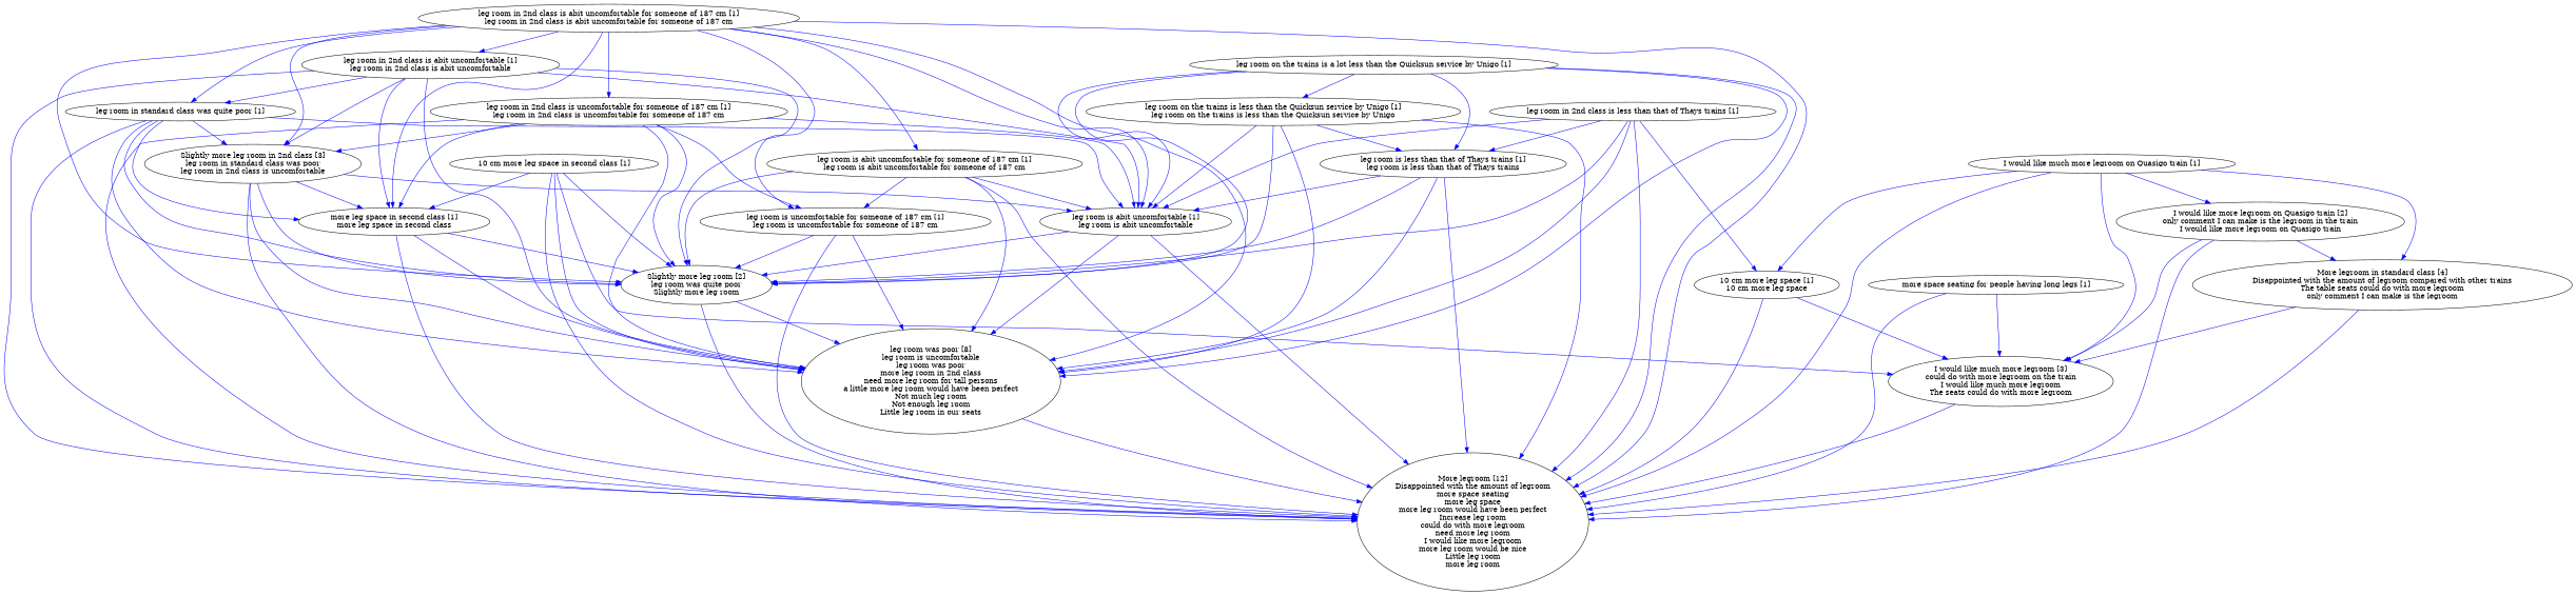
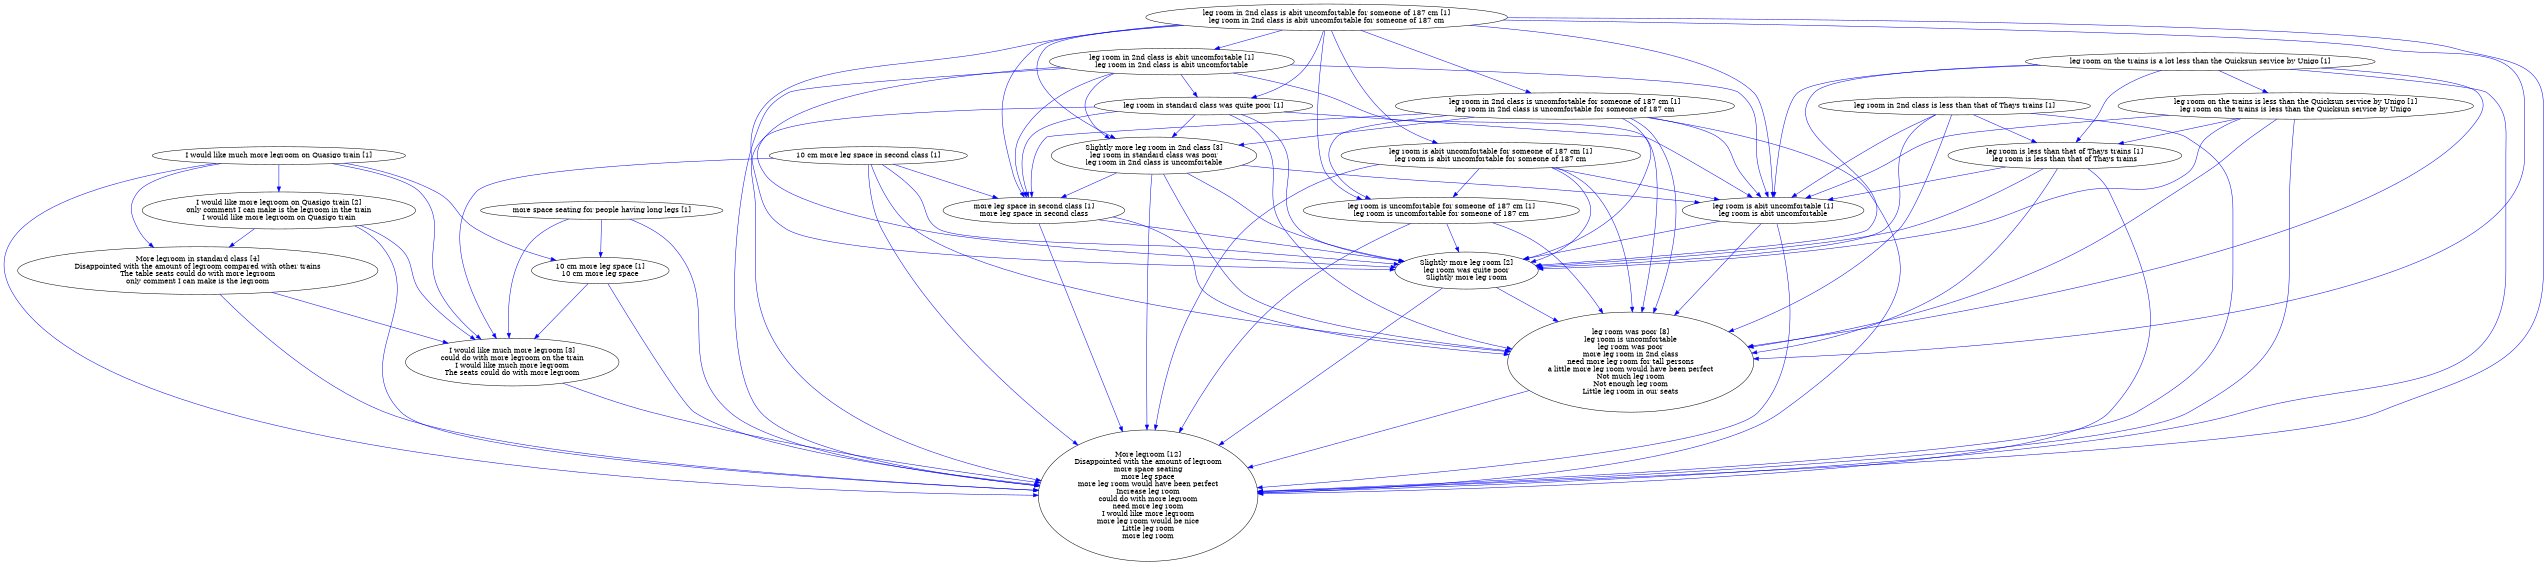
  digraph {
    edge [color=blue]
    "Slightly more leg room in 2nd class [3]\nleg room in standard class was poor\nleg room in 2nd class is uncomfortable"
    "leg room was poor [8]\nleg room is uncomfortable\nleg room was poor\nmore leg room in 2nd class\nneed more leg room for tall persons\na little more leg room would have been perfect\nNot much leg room\nNot enough leg room\nLittle leg room in our seats"
    "Slightly more leg room [2]\nleg room was quite poor\nSlightly more leg room"
    "More legroom [12]\nDisappointed with the amount of legroom\nmore space seating\nmore leg space\nmore leg room would have been perfect\nIncrease leg room\ncould do with more legroom\nneed more leg room\nI would like more legroom\nmore leg room would be nice\nLittle leg room\nmore leg room"
    "more leg space in second class [1]\nmore leg space in second class"
    "leg room is abit uncomfortable [1]\nleg room is abit uncomfortable"
    "I would like more legroom on Quasigo train [2]\nonly comment I can make is the legroom in the train\nI would like more legroom on Quasigo train"
    "I would like much more legroom [3]\ncould do with more legroom on the train\nI would like much more legroom\nThe seats could do with more legroom"
    "More legroom in standard class [4]\nDisappointed with the amount of legroom compared with other trains\nThe table seats could do with more legroom\nonly comment I can make is the legroom"
    "10 cm more leg space in second class [1]"
    "10 cm more leg space [1]\n10 cm more leg space"
    "I would like much more legroom on Quasigo train [1]"
    "leg room in 2nd class is abit uncomfortable for someone of 187 cm [1]\nleg room in 2nd class is abit uncomfortable for someone of 187 cm"
    "leg room is abit uncomfortable for someone of 187 cm [1]\nleg room is abit uncomfortable for someone of 187 cm"
    "leg room is uncomfortable for someone of 187 cm [1]\nleg room is uncomfortable for someone of 187 cm"
    "leg room in 2nd class is abit uncomfortable [1]\nleg room in 2nd class is abit uncomfortable"
    "leg room in 2nd class is uncomfortable for someone of 187 cm [1]\nleg room in 2nd class is uncomfortable for someone of 187 cm"
    "leg room in standard class was quite poor [1]"
    "leg room in 2nd class is less than that of Thays trains [1]"
    "leg room is less than that of Thays trains [1]\nleg room is less than that of Thays trains"
    "leg room on the trains is a lot less than the Quicksun service by Unigo [1]"
    "leg room on the trains is less than the Quicksun service by Unigo [1]\nleg room on the trains is less than the Quicksun service by Unigo"
    "more space seating for people having long legs [1]"
    "Slightly more leg room in 2nd class [3]\nleg room in standard class was poor\nleg room in 2nd class is uncomfortable" -> "leg room was poor [8]\nleg room is uncomfortable\nleg room was poor\nmore leg room in 2nd class\nneed more leg room for tall persons\na little more leg room would have been perfect\nNot much leg room\nNot enough leg room\nLittle leg room in our seats"
    "Slightly more leg room in 2nd class [3]\nleg room in standard class was poor\nleg room in 2nd class is uncomfortable" -> "Slightly more leg room [2]\nleg room was quite poor\nSlightly more leg room"
    "Slightly more leg room in 2nd class [3]\nleg room in standard class was poor\nleg room in 2nd class is uncomfortable" -> "More legroom [12]\nDisappointed with the amount of legroom\nmore space seating\nmore leg space\nmore leg room would have been perfect\nIncrease leg room\ncould do with more legroom\nneed more leg room\nI would like more legroom\nmore leg room would be nice\nLittle leg room\nmore leg room"
    "Slightly more leg room in 2nd class [3]\nleg room in standard class was poor\nleg room in 2nd class is uncomfortable" -> "more leg space in second class [1]\nmore leg space in second class"
    "Slightly more leg room in 2nd class [3]\nleg room in standard class was poor\nleg room in 2nd class is uncomfortable" -> "leg room is abit uncomfortable [1]\nleg room is abit uncomfortable"
    "leg room was poor [8]\nleg room is uncomfortable\nleg room was poor\nmore leg room in 2nd class\nneed more leg room for tall persons\na little more leg room would have been perfect\nNot much leg room\nNot enough leg room\nLittle leg room in our seats" -> "More legroom [12]\nDisappointed with the amount of legroom\nmore space seating\nmore leg space\nmore leg room would have been perfect\nIncrease leg room\ncould do with more legroom\nneed more leg room\nI would like more legroom\nmore leg room would be nice\nLittle leg room\nmore leg room"
    "Slightly more leg room [2]\nleg room was quite poor\nSlightly more leg room" -> "leg room was poor [8]\nleg room is uncomfortable\nleg room was poor\nmore leg room in 2nd class\nneed more leg room for tall persons\na little more leg room would have been perfect\nNot much leg room\nNot enough leg room\nLittle leg room in our seats"
    "Slightly more leg room [2]\nleg room was quite poor\nSlightly more leg room" -> "More legroom [12]\nDisappointed with the amount of legroom\nmore space seating\nmore leg space\nmore leg room would have been perfect\nIncrease leg room\ncould do with more legroom\nneed more leg room\nI would like more legroom\nmore leg room would be nice\nLittle leg room\nmore leg room"
    "more leg space in second class [1]\nmore leg space in second class" -> "leg room was poor [8]\nleg room is uncomfortable\nleg room was poor\nmore leg room in 2nd class\nneed more leg room for tall persons\na little more leg room would have been perfect\nNot much leg room\nNot enough leg room\nLittle leg room in our seats"
    "more leg space in second class [1]\nmore leg space in second class" -> "Slightly more leg room [2]\nleg room was quite poor\nSlightly more leg room"
    "more leg space in second class [1]\nmore leg space in second class" -> "More legroom [12]\nDisappointed with the amount of legroom\nmore space seating\nmore leg space\nmore leg room would have been perfect\nIncrease leg room\ncould do with more legroom\nneed more leg room\nI would like more legroom\nmore leg room would be nice\nLittle leg room\nmore leg room"
    "leg room is abit uncomfortable [1]\nleg room is abit uncomfortable" -> "leg room was poor [8]\nleg room is uncomfortable\nleg room was poor\nmore leg room in 2nd class\nneed more leg room for tall persons\na little more leg room would have been perfect\nNot much leg room\nNot enough leg room\nLittle leg room in our seats"
    "leg room is abit uncomfortable [1]\nleg room is abit uncomfortable" -> "Slightly more leg room [2]\nleg room was quite poor\nSlightly more leg room"
    "leg room is abit uncomfortable [1]\nleg room is abit uncomfortable" -> "More legroom [12]\nDisappointed with the amount of legroom\nmore space seating\nmore leg space\nmore leg room would have been perfect\nIncrease leg room\ncould do with more legroom\nneed more leg room\nI would like more legroom\nmore leg room would be nice\nLittle leg room\nmore leg room"
    "I would like more legroom on Quasigo train [2]\nonly comment I can make is the legroom in the train\nI would like more legroom on Quasigo train" -> "More legroom [12]\nDisappointed with the amount of legroom\nmore space seating\nmore leg space\nmore leg room would have been perfect\nIncrease leg room\ncould do with more legroom\nneed more leg room\nI would like more legroom\nmore leg room would be nice\nLittle leg room\nmore leg room"
    "I would like more legroom on Quasigo train [2]\nonly comment I can make is the legroom in the train\nI would like more legroom on Quasigo train" -> "I would like much more legroom [3]\ncould do with more legroom on the train\nI would like much more legroom\nThe seats could do with more legroom"
    "I would like more legroom on Quasigo train [2]\nonly comment I can make is the legroom in the train\nI would like more legroom on Quasigo train" -> "More legroom in standard class [4]\nDisappointed with the amount of legroom compared with other trains\nThe table seats could do with more legroom\nonly comment I can make is the legroom"
    "I would like much more legroom [3]\ncould do with more legroom on the train\nI would like much more legroom\nThe seats could do with more legroom" -> "More legroom [12]\nDisappointed with the amount of legroom\nmore space seating\nmore leg space\nmore leg room would have been perfect\nIncrease leg room\ncould do with more legroom\nneed more leg room\nI would like more legroom\nmore leg room would be nice\nLittle leg room\nmore leg room"
    "More legroom in standard class [4]\nDisappointed with the amount of legroom compared with other trains\nThe table seats could do with more legroom\nonly comment I can make is the legroom" -> "More legroom [12]\nDisappointed with the amount of legroom\nmore space seating\nmore leg space\nmore leg room would have been perfect\nIncrease leg room\ncould do with more legroom\nneed more leg room\nI would like more legroom\nmore leg room would be nice\nLittle leg room\nmore leg room"
    "More legroom in standard class [4]\nDisappointed with the amount of legroom compared with other trains\nThe table seats could do with more legroom\nonly comment I can make is the legroom" -> "I would like much more legroom [3]\ncould do with more legroom on the train\nI would like much more legroom\nThe seats could do with more legroom"
    "10 cm more leg space in second class [1]" -> "leg room was poor [8]\nleg room is uncomfortable\nleg room was poor\nmore leg room in 2nd class\nneed more leg room for tall persons\na little more leg room would have been perfect\nNot much leg room\nNot enough leg room\nLittle leg room in our seats"
    "10 cm more leg space in second class [1]" -> "Slightly more leg room [2]\nleg room was quite poor\nSlightly more leg room"
    "10 cm more leg space in second class [1]" -> "More legroom [12]\nDisappointed with the amount of legroom\nmore space seating\nmore leg space\nmore leg room would have been perfect\nIncrease leg room\ncould do with more legroom\nneed more leg room\nI would like more legroom\nmore leg room would be nice\nLittle leg room\nmore leg room"
    "10 cm more leg space in second class [1]" -> "more leg space in second class [1]\nmore leg space in second class"
    "10 cm more leg space in second class [1]" -> "I would like much more legroom [3]\ncould do with more legroom on the train\nI would like much more legroom\nThe seats could do with more legroom"
    "10 cm more leg space [1]\n10 cm more leg space" -> "More legroom [12]\nDisappointed with the amount of legroom\nmore space seating\nmore leg space\nmore leg room would have been perfect\nIncrease leg room\ncould do with more legroom\nneed more leg room\nI would like more legroom\nmore leg room would be nice\nLittle leg room\nmore leg room"
    "10 cm more leg space [1]\n10 cm more leg space" -> "I would like much more legroom [3]\ncould do with more legroom on the train\nI would like much more legroom\nThe seats could do with more legroom"
    "I would like much more legroom on Quasigo train [1]" -> "More legroom [12]\nDisappointed with the amount of legroom\nmore space seating\nmore leg space\nmore leg room would have been perfect\nIncrease leg room\ncould do with more legroom\nneed more leg room\nI would like more legroom\nmore leg room would be nice\nLittle leg room\nmore leg room"
    "I would like much more legroom on Quasigo train [1]" -> "I would like more legroom on Quasigo train [2]\nonly comment I can make is the legroom in the train\nI would like more legroom on Quasigo train"
    "I would like much more legroom on Quasigo train [1]" -> "I would like much more legroom [3]\ncould do with more legroom on the train\nI would like much more legroom\nThe seats could do with more legroom"
    "I would like much more legroom on Quasigo train [1]" -> "More legroom in standard class [4]\nDisappointed with the amount of legroom compared with other trains\nThe table seats could do with more legroom\nonly comment I can make is the legroom"
    "I would like much more legroom on Quasigo train [1]" -> "10 cm more leg space [1]\n10 cm more leg space"
    "leg room in 2nd class is abit uncomfortable for someone of 187 cm [1]\nleg room in 2nd class is abit uncomfortable for someone of 187 cm" -> "Slightly more leg room in 2nd class [3]\nleg room in standard class was poor\nleg room in 2nd class is uncomfortable"
    "leg room in 2nd class is abit uncomfortable for someone of 187 cm [1]\nleg room in 2nd class is abit uncomfortable for someone of 187 cm" -> "leg room was poor [8]\nleg room is uncomfortable\nleg room was poor\nmore leg room in 2nd class\nneed more leg room for tall persons\na little more leg room would have been perfect\nNot much leg room\nNot enough leg room\nLittle leg room in our seats"
    "leg room in 2nd class is abit uncomfortable for someone of 187 cm [1]\nleg room in 2nd class is abit uncomfortable for someone of 187 cm" -> "Slightly more leg room [2]\nleg room was quite poor\nSlightly more leg room"
    "leg room in 2nd class is abit uncomfortable for someone of 187 cm [1]\nleg room in 2nd class is abit uncomfortable for someone of 187 cm" -> "More legroom [12]\nDisappointed with the amount of legroom\nmore space seating\nmore leg space\nmore leg room would have been perfect\nIncrease leg room\ncould do with more legroom\nneed more leg room\nI would like more legroom\nmore leg room would be nice\nLittle leg room\nmore leg room"
    "leg room in 2nd class is abit uncomfortable for someone of 187 cm [1]\nleg room in 2nd class is abit uncomfortable for someone of 187 cm" -> "more leg space in second class [1]\nmore leg space in second class"
    "leg room in 2nd class is abit uncomfortable for someone of 187 cm [1]\nleg room in 2nd class is abit uncomfortable for someone of 187 cm" -> "leg room is abit uncomfortable [1]\nleg room is abit uncomfortable"
    "leg room in 2nd class is abit uncomfortable for someone of 187 cm [1]\nleg room in 2nd class is abit uncomfortable for someone of 187 cm" -> "leg room is abit uncomfortable for someone of 187 cm [1]\nleg room is abit uncomfortable for someone of 187 cm"
    "leg room in 2nd class is abit uncomfortable for someone of 187 cm [1]\nleg room in 2nd class is abit uncomfortable for someone of 187 cm" -> "leg room is uncomfortable for someone of 187 cm [1]\nleg room is uncomfortable for someone of 187 cm"
    "leg room in 2nd class is abit uncomfortable for someone of 187 cm [1]\nleg room in 2nd class is abit uncomfortable for someone of 187 cm" -> "leg room in 2nd class is abit uncomfortable [1]\nleg room in 2nd class is abit uncomfortable"
    "leg room in 2nd class is abit uncomfortable for someone of 187 cm [1]\nleg room in 2nd class is abit uncomfortable for someone of 187 cm" -> "leg room in 2nd class is uncomfortable for someone of 187 cm [1]\nleg room in 2nd class is uncomfortable for someone of 187 cm"
    "leg room in 2nd class is abit uncomfortable for someone of 187 cm [1]\nleg room in 2nd class is abit uncomfortable for someone of 187 cm" -> "leg room in standard class was quite poor [1]"
    "leg room is abit uncomfortable for someone of 187 cm [1]\nleg room is abit uncomfortable for someone of 187 cm" -> "leg room was poor [8]\nleg room is uncomfortable\nleg room was poor\nmore leg room in 2nd class\nneed more leg room for tall persons\na little more leg room would have been perfect\nNot much leg room\nNot enough leg room\nLittle leg room in our seats"
    "leg room is abit uncomfortable for someone of 187 cm [1]\nleg room is abit uncomfortable for someone of 187 cm" -> "Slightly more leg room [2]\nleg room was quite poor\nSlightly more leg room"
    "leg room is abit uncomfortable for someone of 187 cm [1]\nleg room is abit uncomfortable for someone of 187 cm" -> "More legroom [12]\nDisappointed with the amount of legroom\nmore space seating\nmore leg space\nmore leg room would have been perfect\nIncrease leg room\ncould do with more legroom\nneed more leg room\nI would like more legroom\nmore leg room would be nice\nLittle leg room\nmore leg room"
    "leg room is abit uncomfortable for someone of 187 cm [1]\nleg room is abit uncomfortable for someone of 187 cm" -> "leg room is abit uncomfortable [1]\nleg room is abit uncomfortable"
    "leg room is abit uncomfortable for someone of 187 cm [1]\nleg room is abit uncomfortable for someone of 187 cm" -> "leg room is uncomfortable for someone of 187 cm [1]\nleg room is uncomfortable for someone of 187 cm"
    "leg room is uncomfortable for someone of 187 cm [1]\nleg room is uncomfortable for someone of 187 cm" -> "leg room was poor [8]\nleg room is uncomfortable\nleg room was poor\nmore leg room in 2nd class\nneed more leg room for tall persons\na little more leg room would have been perfect\nNot much leg room\nNot enough leg room\nLittle leg room in our seats"
    "leg room is uncomfortable for someone of 187 cm [1]\nleg room is uncomfortable for someone of 187 cm" -> "Slightly more leg room [2]\nleg room was quite poor\nSlightly more leg room"
    "leg room is uncomfortable for someone of 187 cm [1]\nleg room is uncomfortable for someone of 187 cm" -> "More legroom [12]\nDisappointed with the amount of legroom\nmore space seating\nmore leg space\nmore leg room would have been perfect\nIncrease leg room\ncould do with more legroom\nneed more leg room\nI would like more legroom\nmore leg room would be nice\nLittle leg room\nmore leg room"
    "leg room in 2nd class is abit uncomfortable [1]\nleg room in 2nd class is abit uncomfortable" -> "Slightly more leg room in 2nd class [3]\nleg room in standard class was poor\nleg room in 2nd class is uncomfortable"
    "leg room in 2nd class is abit uncomfortable [1]\nleg room in 2nd class is abit uncomfortable" -> "leg room was poor [8]\nleg room is uncomfortable\nleg room was poor\nmore leg room in 2nd class\nneed more leg room for tall persons\na little more leg room would have been perfect\nNot much leg room\nNot enough leg room\nLittle leg room in our seats"
    "leg room in 2nd class is abit uncomfortable [1]\nleg room in 2nd class is abit uncomfortable" -> "Slightly more leg room [2]\nleg room was quite poor\nSlightly more leg room"
    "leg room in 2nd class is abit uncomfortable [1]\nleg room in 2nd class is abit uncomfortable" -> "More legroom [12]\nDisappointed with the amount of legroom\nmore space seating\nmore leg space\nmore leg room would have been perfect\nIncrease leg room\ncould do with more legroom\nneed more leg room\nI would like more legroom\nmore leg room would be nice\nLittle leg room\nmore leg room"
    "leg room in 2nd class is abit uncomfortable [1]\nleg room in 2nd class is abit uncomfortable" -> "more leg space in second class [1]\nmore leg space in second class"
    "leg room in 2nd class is abit uncomfortable [1]\nleg room in 2nd class is abit uncomfortable" -> "leg room is abit uncomfortable [1]\nleg room is abit uncomfortable"
    "leg room in 2nd class is abit uncomfortable [1]\nleg room in 2nd class is abit uncomfortable" -> "leg room in standard class was quite poor [1]"
    "leg room in 2nd class is uncomfortable for someone of 187 cm [1]\nleg room in 2nd class is uncomfortable for someone of 187 cm" -> "Slightly more leg room in 2nd class [3]\nleg room in standard class was poor\nleg room in 2nd class is uncomfortable"
    "leg room in 2nd class is uncomfortable for someone of 187 cm [1]\nleg room in 2nd class is uncomfortable for someone of 187 cm" -> "leg room was poor [8]\nleg room is uncomfortable\nleg room was poor\nmore leg room in 2nd class\nneed more leg room for tall persons\na little more leg room would have been perfect\nNot much leg room\nNot enough leg room\nLittle leg room in our seats"
    "leg room in 2nd class is uncomfortable for someone of 187 cm [1]\nleg room in 2nd class is uncomfortable for someone of 187 cm" -> "Slightly more leg room [2]\nleg room was quite poor\nSlightly more leg room"
    "leg room in 2nd class is uncomfortable for someone of 187 cm [1]\nleg room in 2nd class is uncomfortable for someone of 187 cm" -> "More legroom [12]\nDisappointed with the amount of legroom\nmore space seating\nmore leg space\nmore leg room would have been perfect\nIncrease leg room\ncould do with more legroom\nneed more leg room\nI would like more legroom\nmore leg room would be nice\nLittle leg room\nmore leg room"
    "leg room in 2nd class is uncomfortable for someone of 187 cm [1]\nleg room in 2nd class is uncomfortable for someone of 187 cm" -> "more leg space in second class [1]\nmore leg space in second class"
    "leg room in 2nd class is uncomfortable for someone of 187 cm [1]\nleg room in 2nd class is uncomfortable for someone of 187 cm" -> "leg room is abit uncomfortable [1]\nleg room is abit uncomfortable"
    "leg room in 2nd class is uncomfortable for someone of 187 cm [1]\nleg room in 2nd class is uncomfortable for someone of 187 cm" -> "leg room is uncomfortable for someone of 187 cm [1]\nleg room is uncomfortable for someone of 187 cm"
    "leg room in standard class was quite poor [1]" -> "Slightly more leg room in 2nd class [3]\nleg room in standard class was poor\nleg room in 2nd class is uncomfortable"
    "leg room in standard class was quite poor [1]" -> "leg room was poor [8]\nleg room is uncomfortable\nleg room was poor\nmore leg room in 2nd class\nneed more leg room for tall persons\na little more leg room would have been perfect\nNot much leg room\nNot enough leg room\nLittle leg room in our seats"
    "leg room in standard class was quite poor [1]" -> "Slightly more leg room [2]\nleg room was quite poor\nSlightly more leg room"
    "leg room in standard class was quite poor [1]" -> "More legroom [12]\nDisappointed with the amount of legroom\nmore space seating\nmore leg space\nmore leg room would have been perfect\nIncrease leg room\ncould do with more legroom\nneed more leg room\nI would like more legroom\nmore leg room would be nice\nLittle leg room\nmore leg room"
    "leg room in standard class was quite poor [1]" -> "more leg space in second class [1]\nmore leg space in second class"
    "leg room in standard class was quite poor [1]" -> "leg room is abit uncomfortable [1]\nleg room is abit uncomfortable"
    "leg room in 2nd class is less than that of Thays trains [1]" -> "leg room was poor [8]\nleg room is uncomfortable\nleg room was poor\nmore leg room in 2nd class\nneed more leg room for tall persons\na little more leg room would have been perfect\nNot much leg room\nNot enough leg room\nLittle leg room in our seats"
    "leg room in 2nd class is less than that of Thays trains [1]" -> "Slightly more leg room [2]\nleg room was quite poor\nSlightly more leg room"
    "leg room in 2nd class is less than that of Thays trains [1]" -> "More legroom [12]\nDisappointed with the amount of legroom\nmore space seating\nmore leg space\nmore leg room would have been perfect\nIncrease leg room\ncould do with more legroom\nneed more leg room\nI would like more legroom\nmore leg room would be nice\nLittle leg room\nmore leg room"
    "leg room in 2nd class is less than that of Thays trains [1]" -> "leg room is abit uncomfortable [1]\nleg room is abit uncomfortable"
    "leg room in 2nd class is less than that of Thays trains [1]" -> "leg room is less than that of Thays trains [1]\nleg room is less than that of Thays trains"
    "leg room is less than that of Thays trains [1]\nleg room is less than that of Thays trains" -> "leg room was poor [8]\nleg room is uncomfortable\nleg room was poor\nmore leg room in 2nd class\nneed more leg room for tall persons\na little more leg room would have been perfect\nNot much leg room\nNot enough leg room\nLittle leg room in our seats"
    "leg room is less than that of Thays trains [1]\nleg room is less than that of Thays trains" -> "Slightly more leg room [2]\nleg room was quite poor\nSlightly more leg room"
    "leg room is less than that of Thays trains [1]\nleg room is less than that of Thays trains" -> "More legroom [12]\nDisappointed with the amount of legroom\nmore space seating\nmore leg space\nmore leg room would have been perfect\nIncrease leg room\ncould do with more legroom\nneed more leg room\nI would like more legroom\nmore leg room would be nice\nLittle leg room\nmore leg room"
    "leg room is less than that of Thays trains [1]\nleg room is less than that of Thays trains" -> "leg room is abit uncomfortable [1]\nleg room is abit uncomfortable"
    "leg room on the trains is a lot less than the Quicksun service by Unigo [1]" -> "leg room was poor [8]\nleg room is uncomfortable\nleg room was poor\nmore leg room in 2nd class\nneed more leg room for tall persons\na little more leg room would have been perfect\nNot much leg room\nNot enough leg room\nLittle leg room in our seats"
    "leg room on the trains is a lot less than the Quicksun service by Unigo [1]" -> "Slightly more leg room [2]\nleg room was quite poor\nSlightly more leg room"
    "leg room on the trains is a lot less than the Quicksun service by Unigo [1]" -> "More legroom [12]\nDisappointed with the amount of legroom\nmore space seating\nmore leg space\nmore leg room would have been perfect\nIncrease leg room\ncould do with more legroom\nneed more leg room\nI would like more legroom\nmore leg room would be nice\nLittle leg room\nmore leg room"
    "leg room on the trains is a lot less than the Quicksun service by Unigo [1]" -> "leg room is abit uncomfortable [1]\nleg room is abit uncomfortable"
    "leg room on the trains is a lot less than the Quicksun service by Unigo [1]" -> "leg room is less than that of Thays trains [1]\nleg room is less than that of Thays trains"
    "leg room on the trains is a lot less than the Quicksun service by Unigo [1]" -> "leg room on the trains is less than the Quicksun service by Unigo [1]\nleg room on the trains is less than the Quicksun service by Unigo"
    "leg room on the trains is less than the Quicksun service by Unigo [1]\nleg room on the trains is less than the Quicksun service by Unigo" -> "leg room was poor [8]\nleg room is uncomfortable\nleg room was poor\nmore leg room in 2nd class\nneed more leg room for tall persons\na little more leg room would have been perfect\nNot much leg room\nNot enough leg room\nLittle leg room in our seats"
    "leg room on the trains is less than the Quicksun service by Unigo [1]\nleg room on the trains is less than the Quicksun service by Unigo" -> "Slightly more leg room [2]\nleg room was quite poor\nSlightly more leg room"
    "leg room on the trains is less than the Quicksun service by Unigo [1]\nleg room on the trains is less than the Quicksun service by Unigo" -> "More legroom [12]\nDisappointed with the amount of legroom\nmore space seating\nmore leg space\nmore leg room would have been perfect\nIncrease leg room\ncould do with more legroom\nneed more leg room\nI would like more legroom\nmore leg room would be nice\nLittle leg room\nmore leg room"
    "leg room on the trains is less than the Quicksun service by Unigo [1]\nleg room on the trains is less than the Quicksun service by Unigo" -> "leg room is abit uncomfortable [1]\nleg room is abit uncomfortable"
    "leg room on the trains is less than the Quicksun service by Unigo [1]\nleg room on the trains is less than the Quicksun service by Unigo" -> "leg room is less than that of Thays trains [1]\nleg room is less than that of Thays trains"
    "more space seating for people having long legs [1]" -> "More legroom [12]\nDisappointed with the amount of legroom\nmore space seating\nmore leg space\nmore leg room would have been perfect\nIncrease leg room\ncould do with more legroom\nneed more leg room\nI would like more legroom\nmore leg room would be nice\nLittle leg room\nmore leg room"
    "more space seating for people having long legs [1]" -> "I would like much more legroom [3]\ncould do with more legroom on the train\nI would like much more legroom\nThe seats could do with more legroom"
-   "leg room in 2nd class is less than that of Thays trains [1]" -> "10 cm more leg space [1]\n10 cm more leg space"
+   "more space seating for people having long legs [1]" -> "10 cm more leg space [1]\n10 cm more leg space"
  }
